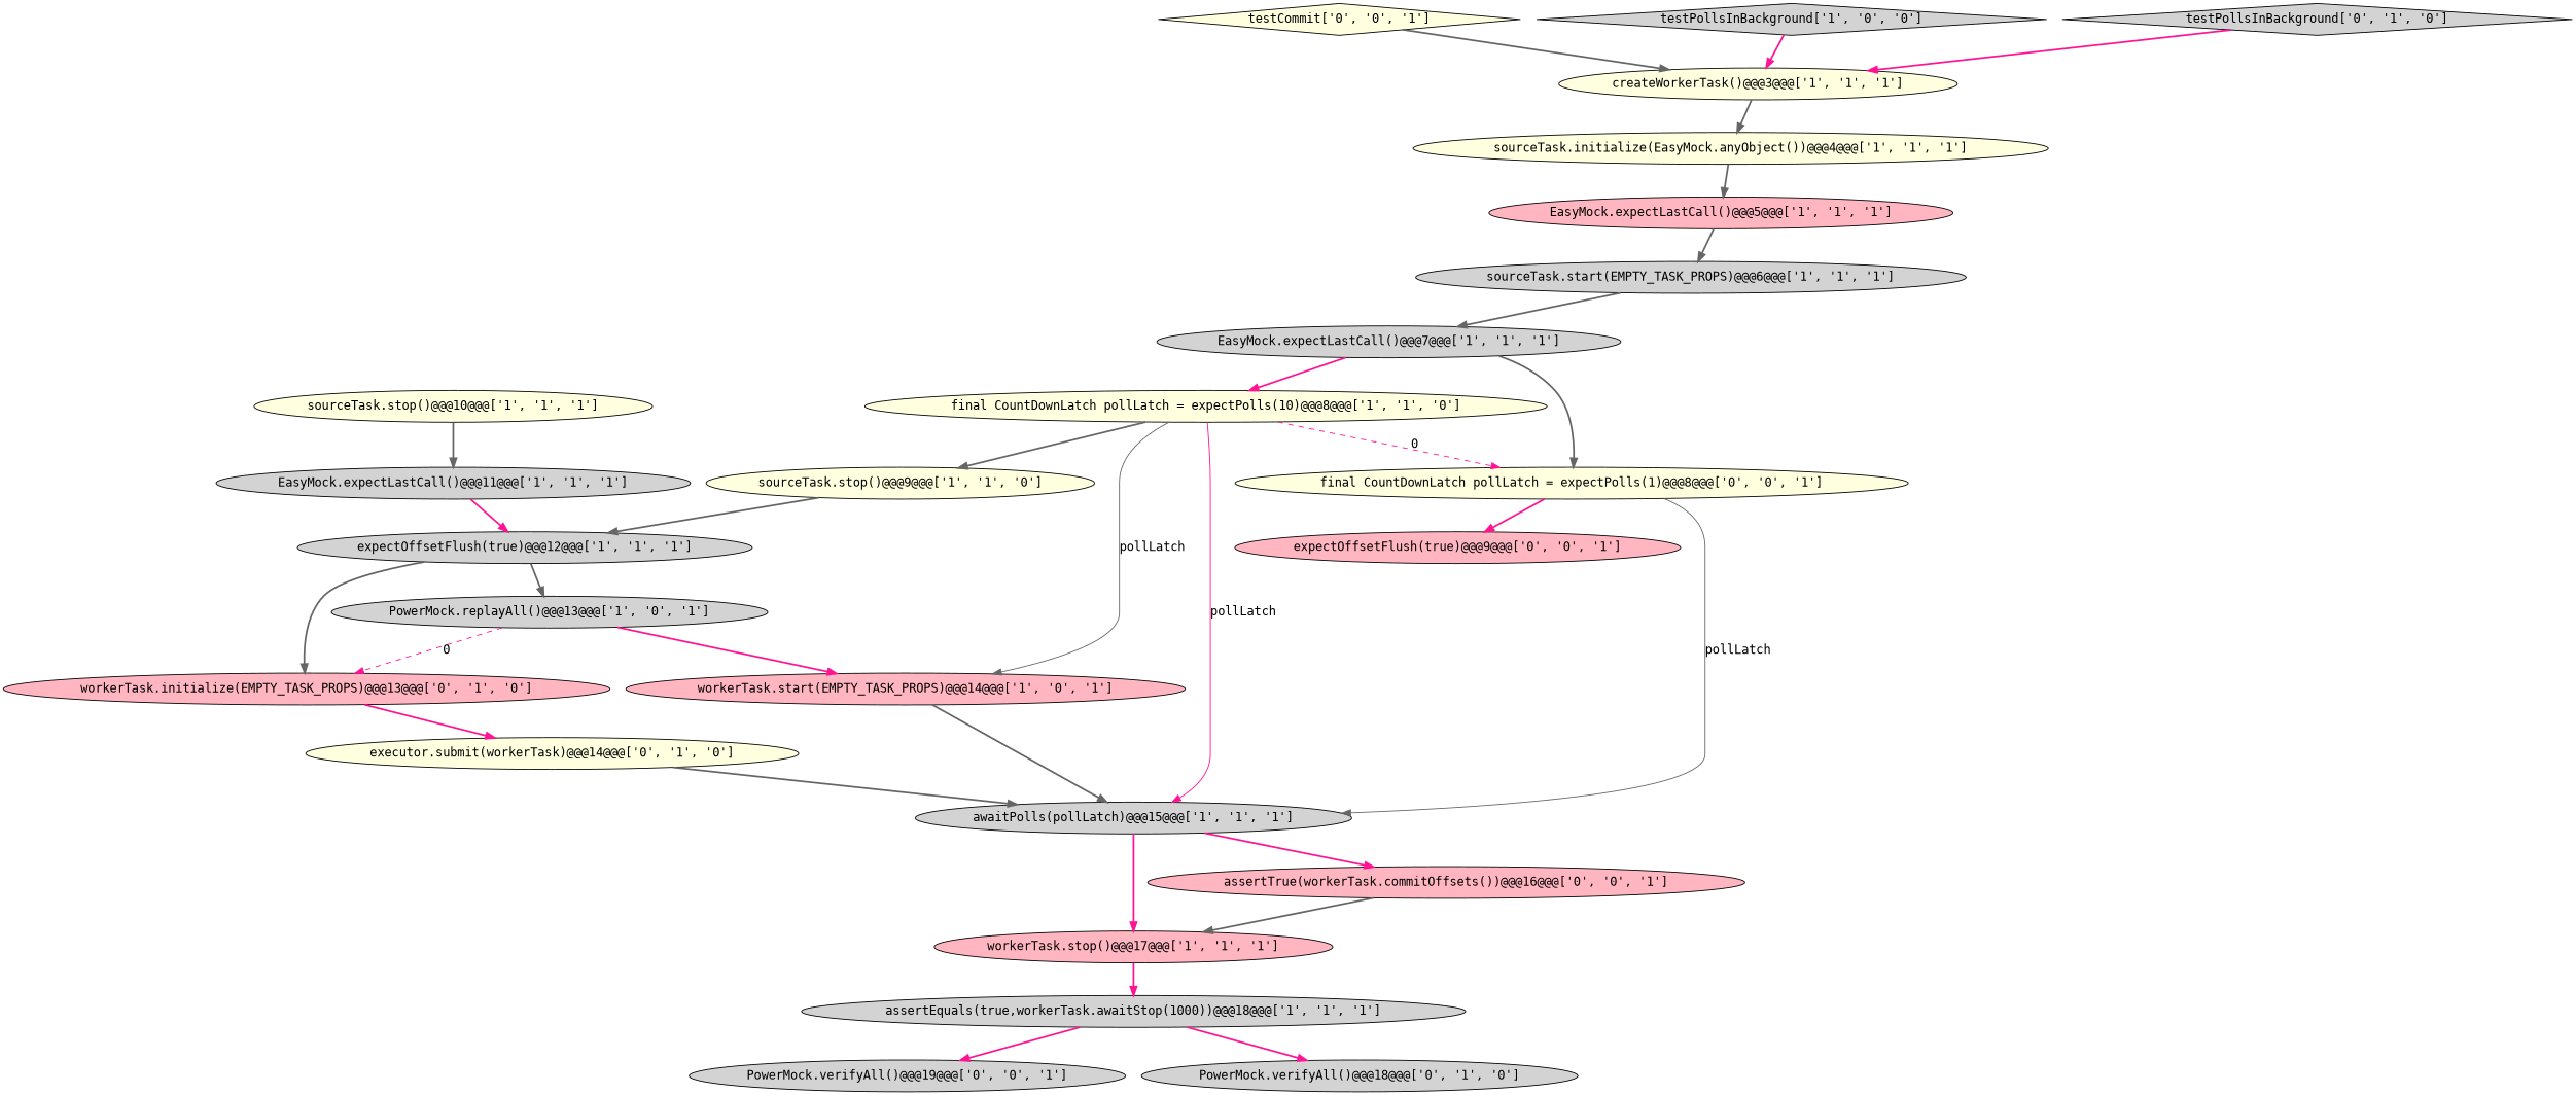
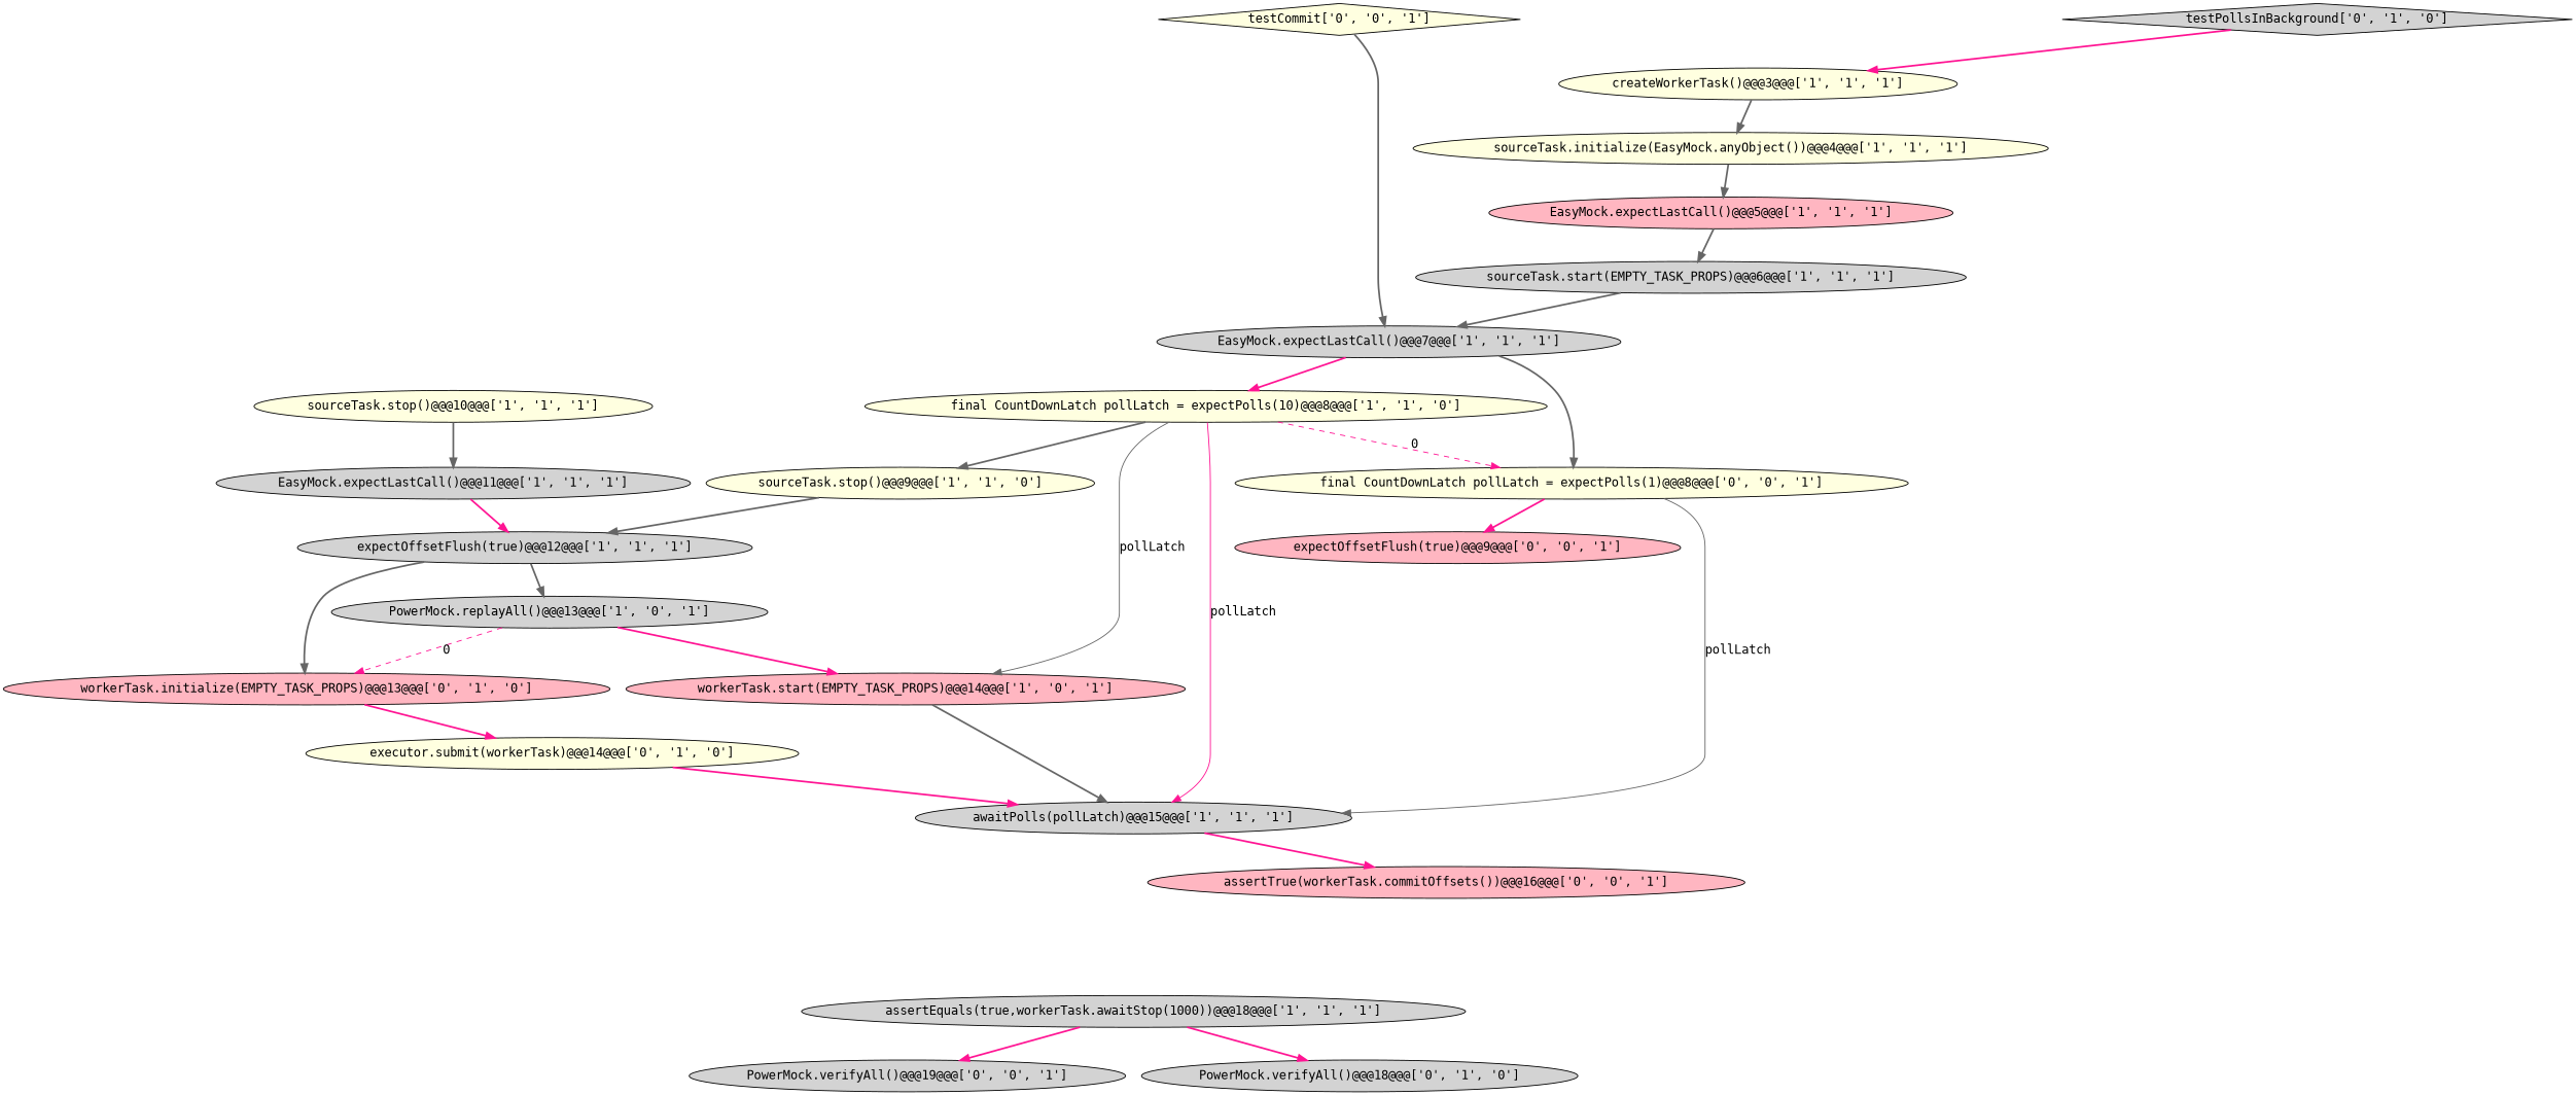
  digraph {
    fontname="DejaVu Sans Mono"
    node [fillcolor=lightgrey fontname="DejaVu Sans Mono" shape=ellipse style=filled]
    edge [color=deeppink fontname="DejaVu Sans Mono" style=bold]
    n1 [label="PowerMock.verifyAll()@@@19@@@['0', '0', '1']"]
    n2 [label="expectOffsetFlush(true)@@@12@@@['1', '1', '1']"]
    n3 [label="PowerMock.replayAll()@@@13@@@['1', '0', '1']"]
    n4 [fillcolor=lightpink label="workerTask.initialize(EMPTY_TASK_PROPS)@@@13@@@['0', '1', '0']"]
    n5 [fillcolor=lightpink label="workerTask.start(EMPTY_TASK_PROPS)@@@14@@@['1', '0', '1']"]
    n6 [fillcolor=lightyellow label="executor.submit(workerTask)@@@14@@@['0', '1', '0']"]
-   n7 [label="testPollsInBackground['1', '0', '0']" shape=diamond]
    n8 [fillcolor=lightyellow label="createWorkerTask()@@@3@@@['1', '1', '1']"]
    n9 [fillcolor=lightyellow label="sourceTask.initialize(EasyMock.anyObject())@@@4@@@['1', '1', '1']"]
    n10 [label="awaitPolls(pollLatch)@@@15@@@['1', '1', '1']"]
-   n11 [fillcolor=lightpink label="workerTask.stop()@@@17@@@['1', '1', '1']"]
    n12 [fillcolor=lightpink label="assertTrue(workerTask.commitOffsets())@@@16@@@['0', '0', '1']"]
    n13 [label="assertEquals(true,workerTask.awaitStop(1000))@@@18@@@['1', '1', '1']"]
    n14 [fillcolor=lightyellow label="testCommit['0', '0', '1']" shape=diamond]
    n15 [label="EasyMock.expectLastCall()@@@11@@@['1', '1', '1']"]
    n16 [label="PowerMock.verifyAll()@@@18@@@['0', '1', '0']"]
    n17 [label="testPollsInBackground['0', '1', '0']" shape=diamond]
    n18 [fillcolor=lightyellow label="final CountDownLatch pollLatch = expectPolls(10)@@@8@@@['1', '1', '0']"]
    n19 [fillcolor=lightyellow label="final CountDownLatch pollLatch = expectPolls(1)@@@8@@@['0', '0', '1']"]
    n20 [fillcolor=lightyellow label="sourceTask.stop()@@@9@@@['1', '1', '0']"]
    n21 [fillcolor=lightpink label="expectOffsetFlush(true)@@@9@@@['0', '0', '1']"]
    n22 [fillcolor=lightpink label="EasyMock.expectLastCall()@@@5@@@['1', '1', '1']"]
    n23 [label="sourceTask.start(EMPTY_TASK_PROPS)@@@6@@@['1', '1', '1']"]
    n24 [label="EasyMock.expectLastCall()@@@7@@@['1', '1', '1']"]
    n25 [fillcolor=lightyellow label="sourceTask.stop()@@@10@@@['1', '1', '1']"]
    n2 -> n3 [color=gray40]
    n2 -> n4 [color=gray40]
    n3 -> n4 [label=0 style=dashed]
    n3 -> n5
    n4 -> n6
    n5 -> n10 [color=gray40]
-   n6 -> n10 [color=gray40]
-   n7 -> n8
+   n6 -> n10
    n8 -> n9 [color=gray40]
    n9 -> n22 [color=gray40]
-   n10 -> n11
    n10 -> n12
-   n11 -> n13
-   n12 -> n11 [color=gray40]
    n13 -> n1
    n13 -> n16
-   n14 -> n8 [color=gray40]
+   n14 -> n24 [color=gray40]
    n15 -> n2
    n17 -> n8
    n18 -> n5 [color=gray40 label=pollLatch style=solid]
    n18 -> n10 [label=pollLatch style=solid]
    n18 -> n19 [label=0 style=dashed]
    n18 -> n20 [color=gray40]
    n19 -> n10 [color=gray40 label=pollLatch style=solid]
    n19 -> n21
    n20 -> n2 [color=gray40]
    n22 -> n23 [color=gray40]
    n23 -> n24 [color=gray40]
    n24 -> n18
    n24 -> n19 [color=gray40]
    n25 -> n15 [color=gray40]
  }
